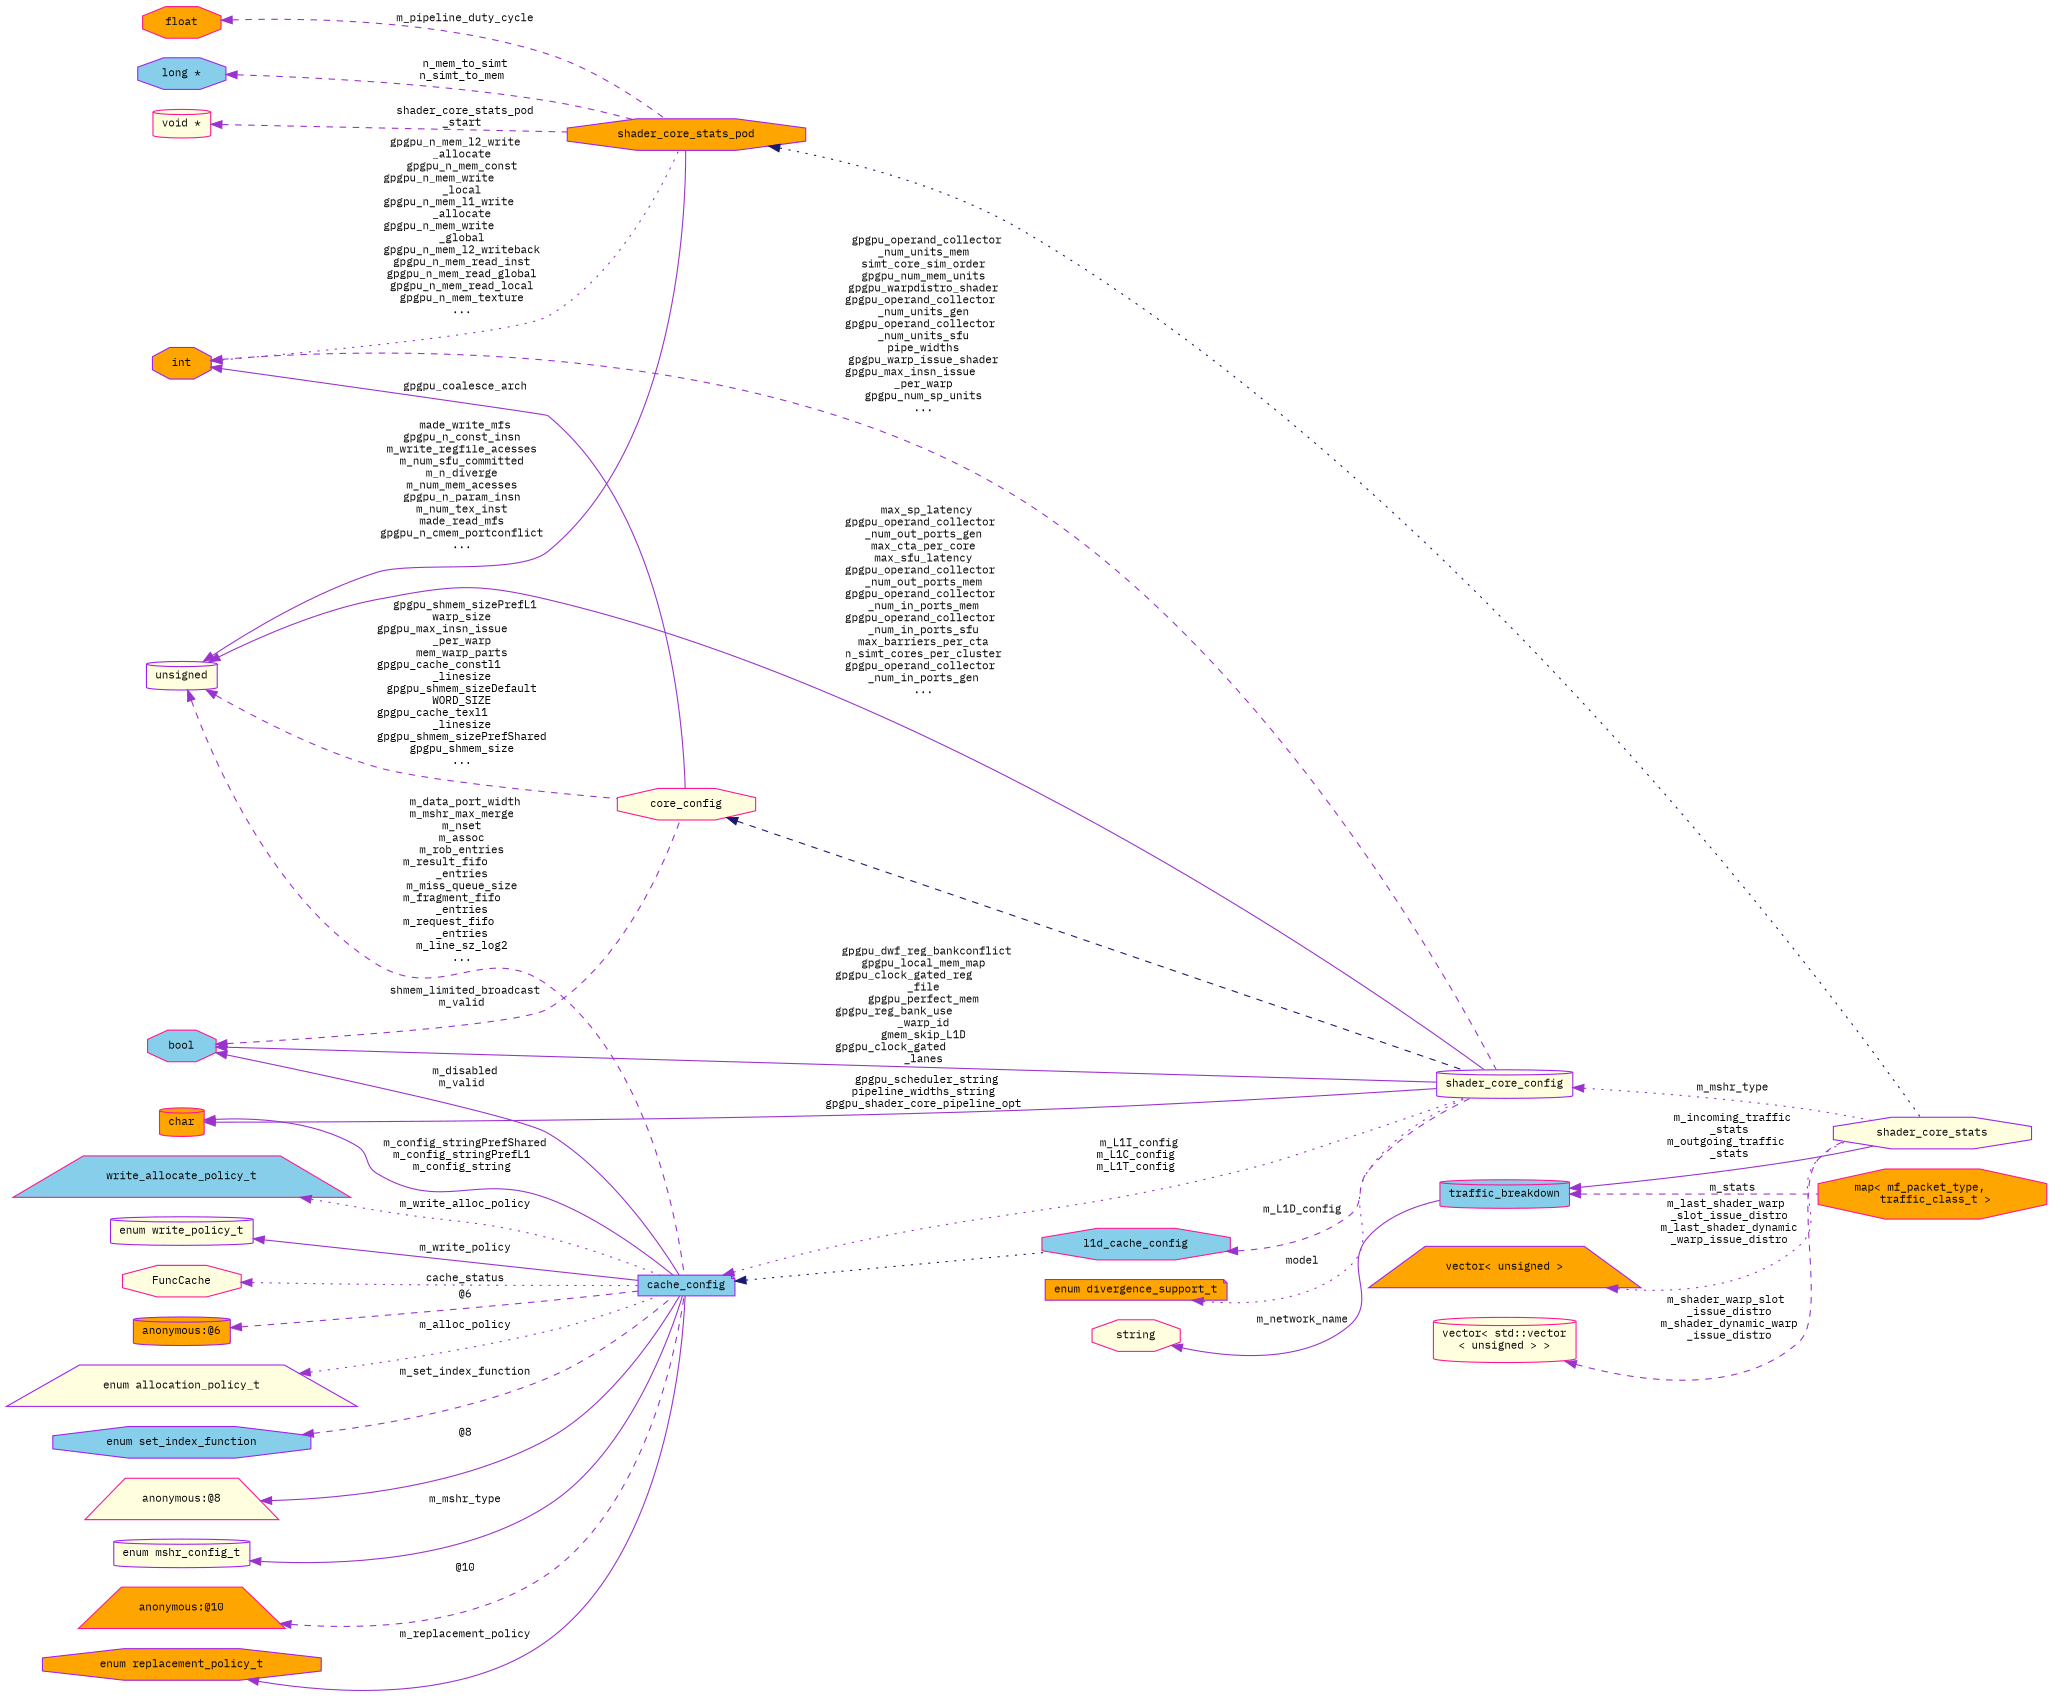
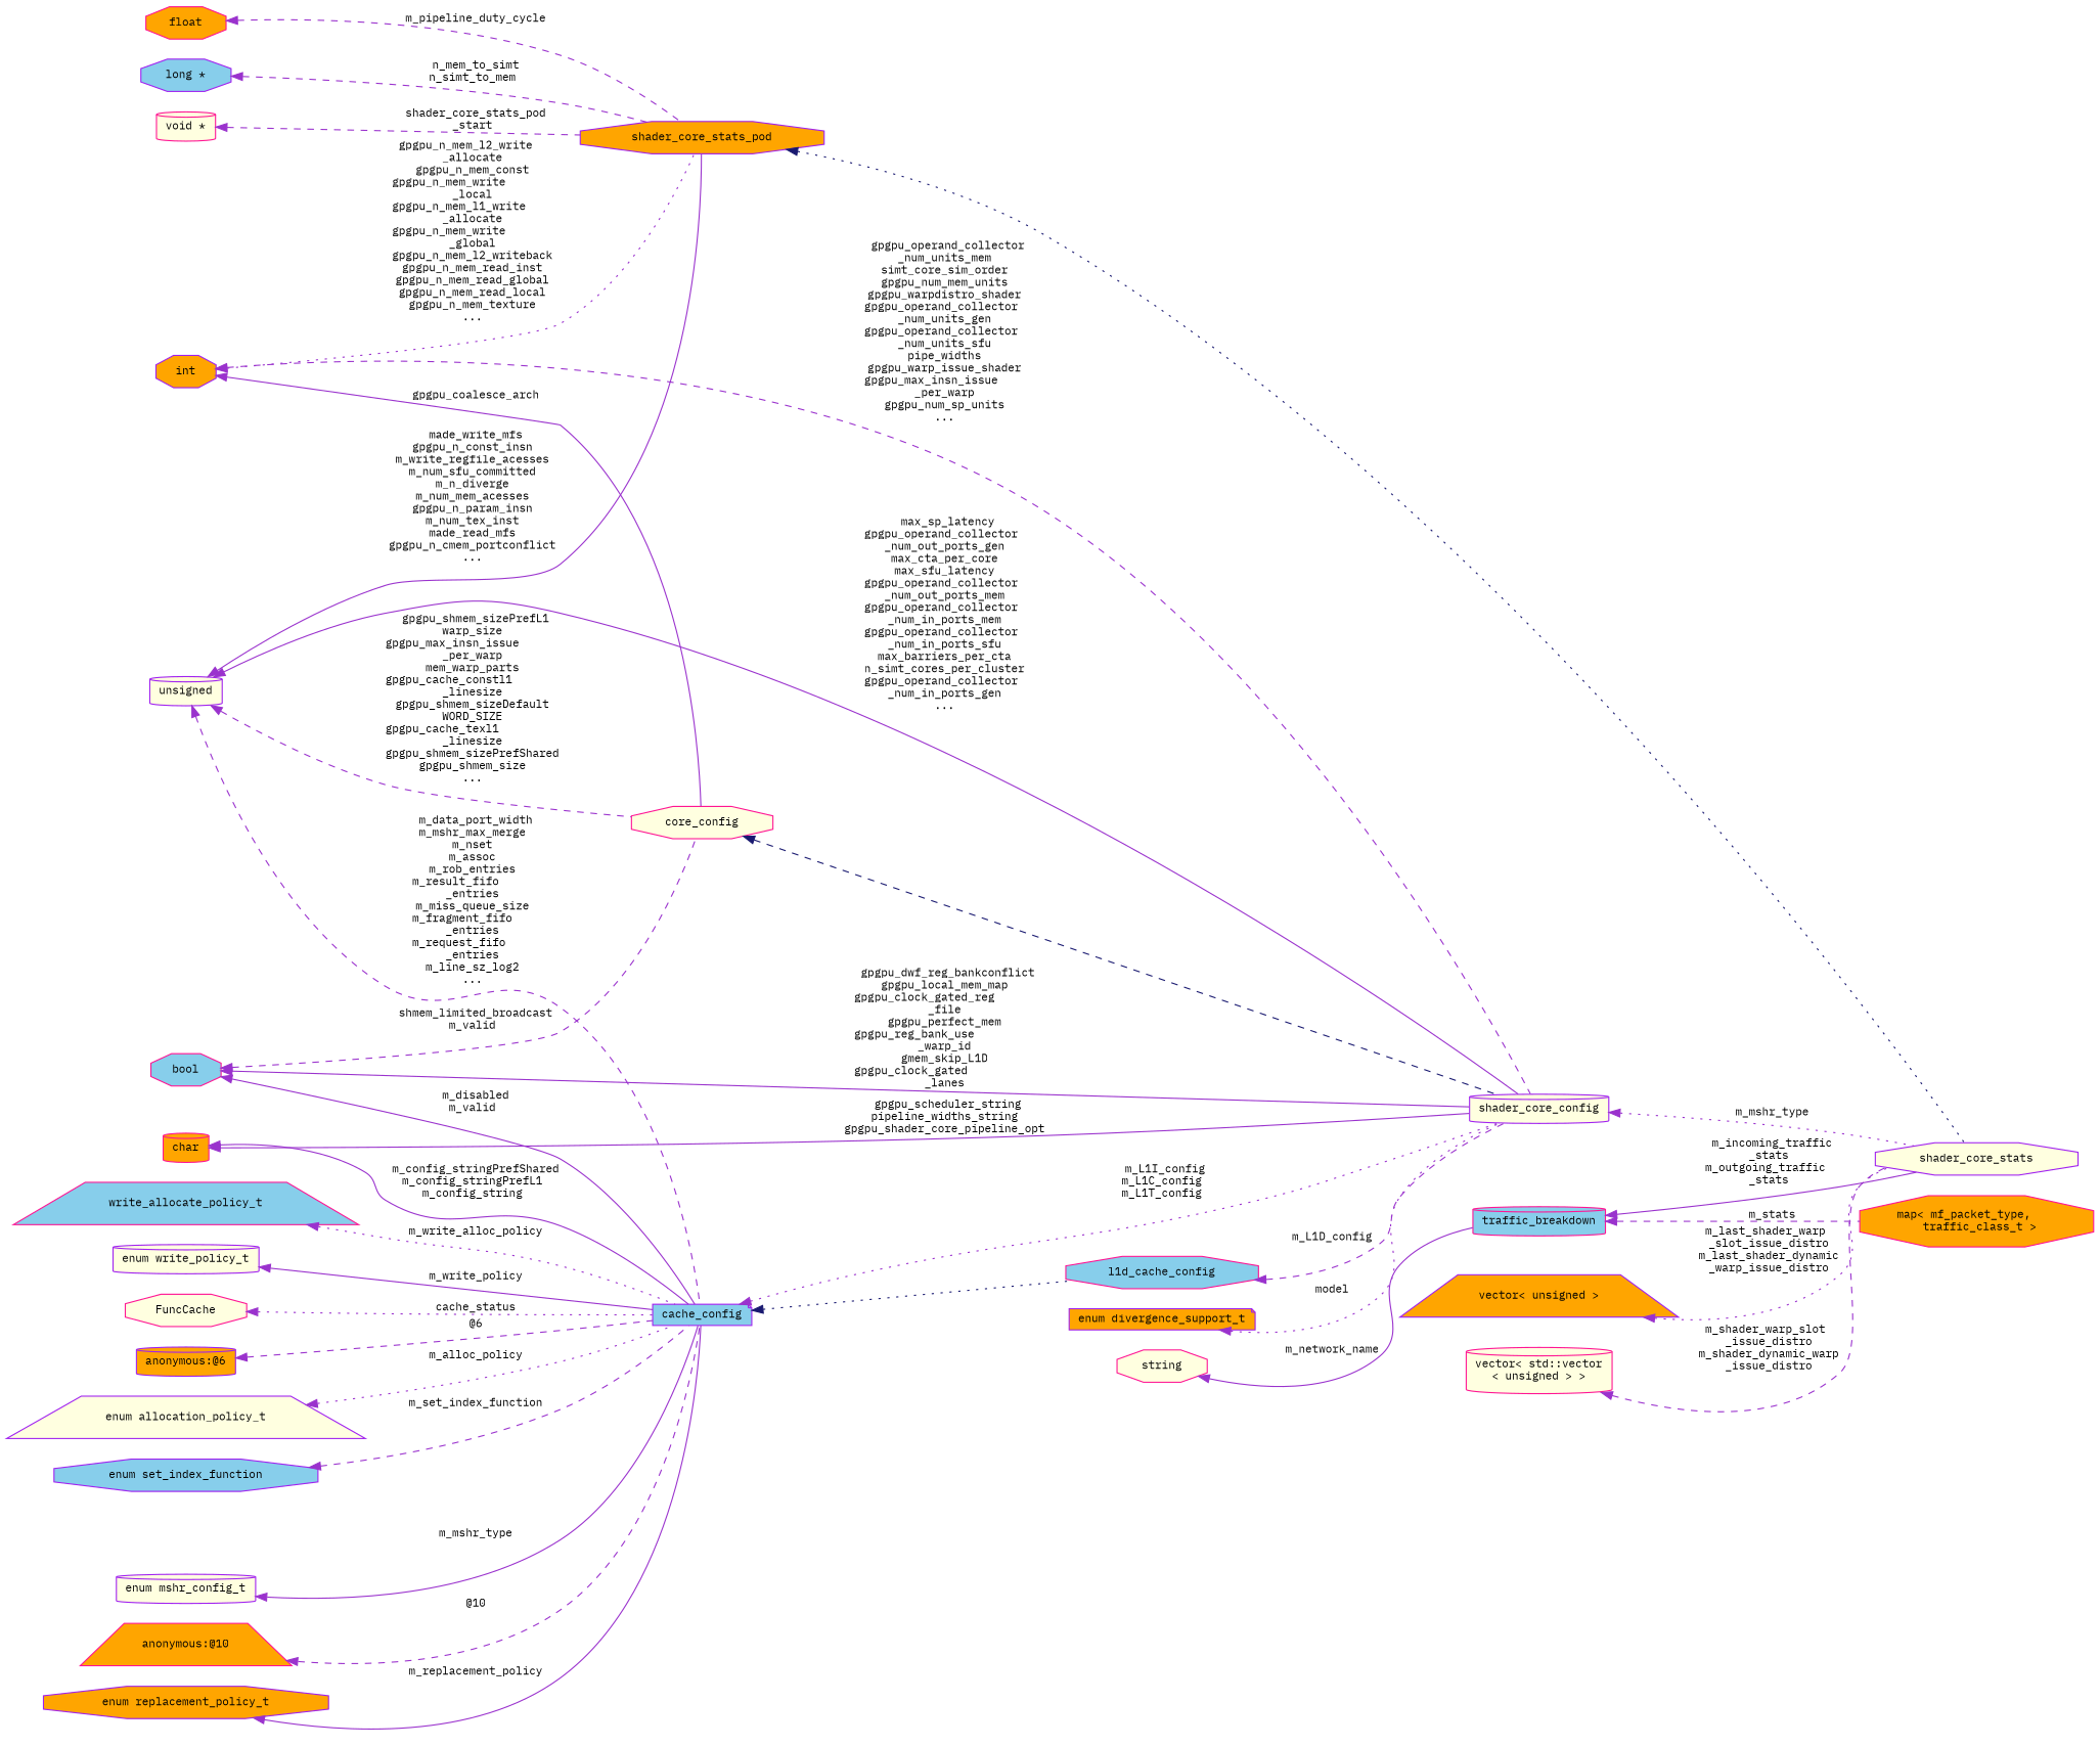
  digraph {
    fontname="IBM Plex Mono"
    rankdir=LR
    node [color=purple fillcolor=lightyellow fontname="IBM Plex Mono" fontsize=10 shape=octagon style=filled]
    edge [color=darkorchid3 dir=back fontname="IBM Plex Mono" fontsize=10 labelfontname=FreeSans labelfontsize=10 style=dashed]
    n1 [fontcolor=black height=0.2 label=shader_core_stats width=0.4]
    n2 [fillcolor=orange height=0.2 label=shader_core_stats_pod width=0.4]
    n3 [color=deeppink fillcolor=orange height=0.2 label=float width=0.4]
    n4 [fillcolor=skyblue height=0.2 label="long *" width=0.4]
    n5 [fillcolor=orange height=0.2 label=int width=0.4]
    n6 [height=0.2 label=shader_core_config shape=cylinder width=0.4]
    n7 [color=deeppink height=0.2 label=core_config width=0.4]
    n8 [height=0.2 label=unsigned shape=cylinder width=0.4]
    n9 [fillcolor=skyblue height=0.2 label=cache_config shape=note width=0.4]
    n10 [color=deeppink fillcolor=skyblue height=0.2 label=l1d_cache_config width=0.4]
    n11 [color=deeppink height=0.2 label="void *" shape=cylinder width=0.4]
    n12 [color=deeppink fillcolor=skyblue height=0.2 label=traffic_breakdown shape=cylinder width=0.4]
    n13 [color=deeppink fillcolor=orange height=0.2 label="map\< mf_packet_type,\l traffic_class_t \>" width=0.4]
    n14 [color=deeppink height=0.2 label=string width=0.4]
    n15 [color=deeppink fillcolor=skyblue height=0.2 label=bool width=0.4]
    n16 [color=deeppink fillcolor=orange height=0.2 label=char shape=cylinder width=0.4]
    n17 [color=deeppink fillcolor=skyblue height=0.2 label=write_allocate_policy_t shape=trapezium width=0.4]
    n18 [height=0.2 label="enum write_policy_t" shape=cylinder width=0.4]
    n19 [color=deeppink height=0.2 label=FuncCache width=0.4]
    n20 [fillcolor=orange height=0.2 label="anonymous:@6" shape=cylinder width=0.4]
    n21 [height=0.2 label="enum allocation_policy_t" shape=trapezium width=0.4]
    n22 [fillcolor=skyblue height=0.2 label="enum set_index_function" width=0.4]
-   n23 [color=deeppink height=0.2 label="anonymous:@8" shape=trapezium width=0.4]
    n24 [height=0.2 label="enum mshr_config_t" shape=cylinder width=0.4]
    n25 [color=deeppink fillcolor=orange height=0.2 label="anonymous:@10" shape=trapezium width=0.4]
    n26 [fillcolor=orange height=0.2 label="enum replacement_policy_t" width=0.4]
    n27 [fillcolor=orange height=0.2 label="enum divergence_support_t" shape=note width=0.4]
    n28 [fillcolor=orange height=0.2 label="vector\< unsigned \>" shape=trapezium width=0.4]
    n29 [color=deeppink height=0.2 label="vector\< std::vector\l\< unsigned \> \>" shape=cylinder width=0.4]
    n2 -> n1 [color=midnightblue style=dotted]
    n3 -> n2 [label=" m_pipeline_duty_cycle"]
    n4 -> n2 [label=" n_mem_to_simt\nn_simt_to_mem"]
    n5 -> n2 [label=" gpgpu_n_mem_l2_write\l_allocate\ngpgpu_n_mem_const\ngpgpu_n_mem_write\l_local\ngpgpu_n_mem_l1_write\l_allocate\ngpgpu_n_mem_write\l_global\ngpgpu_n_mem_l2_writeback\ngpgpu_n_mem_read_inst\ngpgpu_n_mem_read_global\ngpgpu_n_mem_read_local\ngpgpu_n_mem_texture\n..." style=dotted]
    n5 -> n6 [label=" gpgpu_operand_collector\l_num_units_mem\nsimt_core_sim_order\ngpgpu_num_mem_units\ngpgpu_warpdistro_shader\ngpgpu_operand_collector\l_num_units_gen\ngpgpu_operand_collector\l_num_units_sfu\npipe_widths\ngpgpu_warp_issue_shader\ngpgpu_max_insn_issue\l_per_warp\ngpgpu_num_sp_units\n..."]
    n5 -> n7 [label=" gpgpu_coalesce_arch" style=solid]
    n6 -> n1 [label=" m_mshr_type" style=dotted]
    n7 -> n6 [color=midnightblue]
    n8 -> n2 [label=" made_write_mfs\ngpgpu_n_const_insn\nm_write_regfile_acesses\nm_num_sfu_committed\nm_n_diverge\nm_num_mem_acesses\ngpgpu_n_param_insn\nm_num_tex_inst\nmade_read_mfs\ngpgpu_n_cmem_portconflict\n..." style=solid]
    n8 -> n6 [label=" max_sp_latency\ngpgpu_operand_collector\l_num_out_ports_gen\nmax_cta_per_core\nmax_sfu_latency\ngpgpu_operand_collector\l_num_out_ports_mem\ngpgpu_operand_collector\l_num_in_ports_mem\ngpgpu_operand_collector\l_num_in_ports_sfu\nmax_barriers_per_cta\nn_simt_cores_per_cluster\ngpgpu_operand_collector\l_num_in_ports_gen\n..." style=solid]
    n8 -> n7 [label=" gpgpu_shmem_sizePrefL1\nwarp_size\ngpgpu_max_insn_issue\l_per_warp\nmem_warp_parts\ngpgpu_cache_constl1\l_linesize\ngpgpu_shmem_sizeDefault\nWORD_SIZE\ngpgpu_cache_texl1\l_linesize\ngpgpu_shmem_sizePrefShared\ngpgpu_shmem_size\n..."]
    n8 -> n9 [label=" m_data_port_width\nm_mshr_max_merge\nm_nset\nm_assoc\nm_rob_entries\nm_result_fifo\l_entries\nm_miss_queue_size\nm_fragment_fifo\l_entries\nm_request_fifo\l_entries\nm_line_sz_log2\n..."]
    n9 -> n6 [label=" m_L1I_config\nm_L1C_config\nm_L1T_config" style=dotted]
    n9 -> n10 [color=midnightblue style=dotted]
    n10 -> n6 [label=" m_L1D_config"]
    n11 -> n2 [label=" shader_core_stats_pod\l_start"]
    n12 -> n1 [label=" m_incoming_traffic\l_stats\nm_outgoing_traffic\l_stats" style=solid]
    n12 -> n13 [label=" m_stats"]
    n14 -> n12 [label=" m_network_name" style=solid]
    n15 -> n6 [label=" gpgpu_dwf_reg_bankconflict\ngpgpu_local_mem_map\ngpgpu_clock_gated_reg\l_file\ngpgpu_perfect_mem\ngpgpu_reg_bank_use\l_warp_id\ngmem_skip_L1D\ngpgpu_clock_gated\l_lanes" style=solid]
    n15 -> n7 [label=" shmem_limited_broadcast\nm_valid"]
    n15 -> n9 [label=" m_disabled\nm_valid" style=solid]
    n16 -> n6 [label=" gpgpu_scheduler_string\npipeline_widths_string\ngpgpu_shader_core_pipeline_opt" style=solid]
    n16 -> n9 [label=" m_config_stringPrefShared\nm_config_stringPrefL1\nm_config_string" style=solid]
    n17 -> n9 [label=" m_write_alloc_policy" style=dotted]
    n18 -> n9 [label=" m_write_policy" style=solid]
    n19 -> n9 [label=" cache_status" style=dotted]
    n20 -> n9 [label=" @6"]
    n21 -> n9 [label=" m_alloc_policy" style=dotted]
    n22 -> n9 [label=" m_set_index_function"]
-   n23 -> n9 [label=" @8" style=solid]
    n24 -> n9 [label=" m_mshr_type" style=solid]
    n25 -> n9 [label=" @10"]
    n26 -> n9 [label=" m_replacement_policy" style=solid]
    n27 -> n6 [label=" model" style=dotted]
    n28 -> n1 [label=" m_last_shader_warp\l_slot_issue_distro\nm_last_shader_dynamic\l_warp_issue_distro" style=dotted]
    n29 -> n1 [label=" m_shader_warp_slot\l_issue_distro\nm_shader_dynamic_warp\l_issue_distro"]
  }
